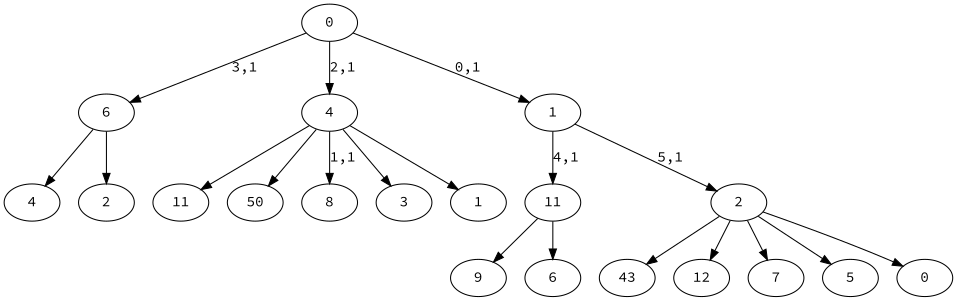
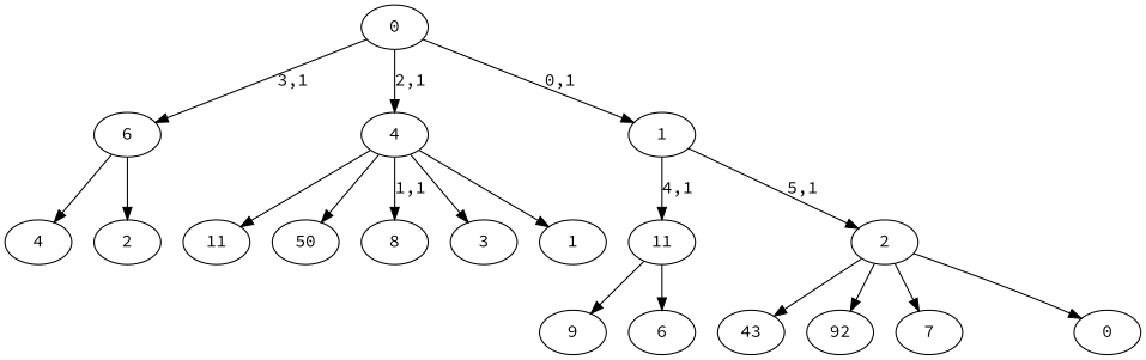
  digraph {
    fontname="Source Code Pro"
    node [fontname="Source Code Pro"]
    edge [fontname="Source Code Pro"]
    n1 [label=43]
-   n2 [label=12]
+   n2 [label=92]
    n3 [label=11]
    n4 [label=50]
    n5 [label=9]
    n6 [label=8]
    n7 [label=7]
    n8 [label=6]
    11
-   n10 [label=5]
    n11 [label=4]
    n12 [label=3]
    n13 [label=2]
    6
    n15 [label=1]
    4
    n17 [label=0]
    2
    1
    0
    11 -> n5
    11 -> n8
    6 -> n11
    6 -> n13
    4 -> n3
    4 -> n4
    4 -> n6 [label="1,1"]
    4 -> n12
    4 -> n15
    2 -> n1
    2 -> n2
    2 -> n7
-   2 -> n10
    2 -> n17
    1 -> 11 [label="4,1"]
    1 -> 2 [label="5,1"]
    0 -> 6 [label="3,1"]
    0 -> 4 [label="2,1"]
    0 -> 1 [label="0,1"]
  }
